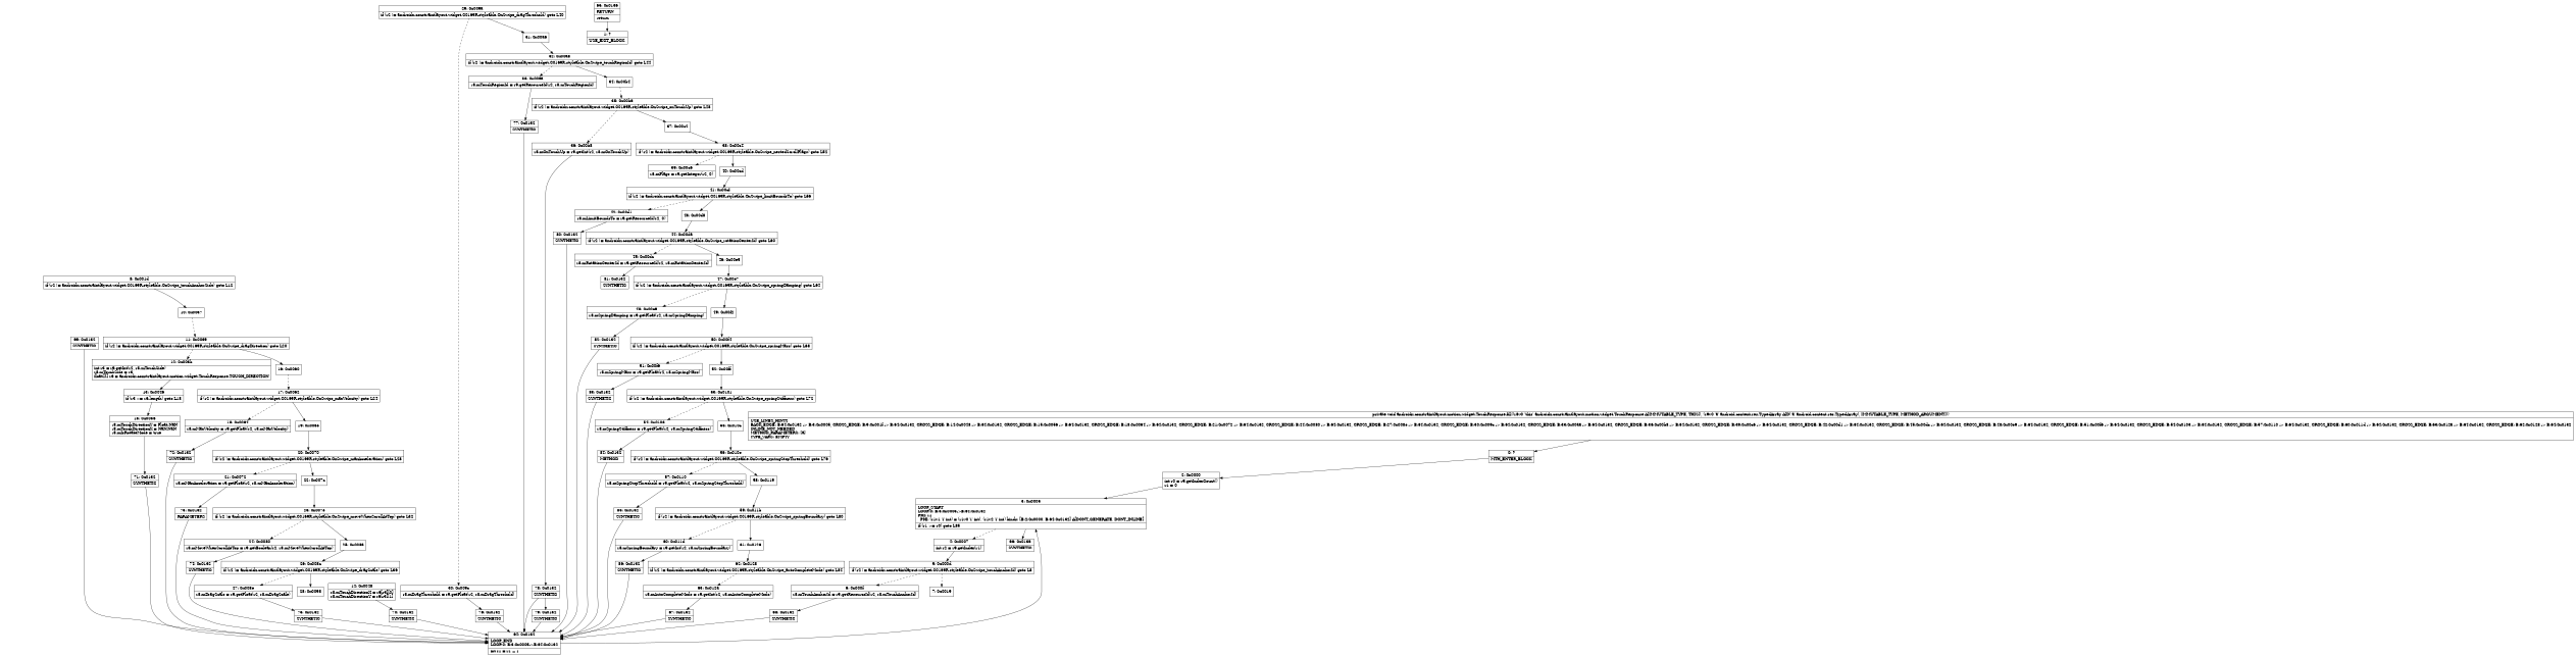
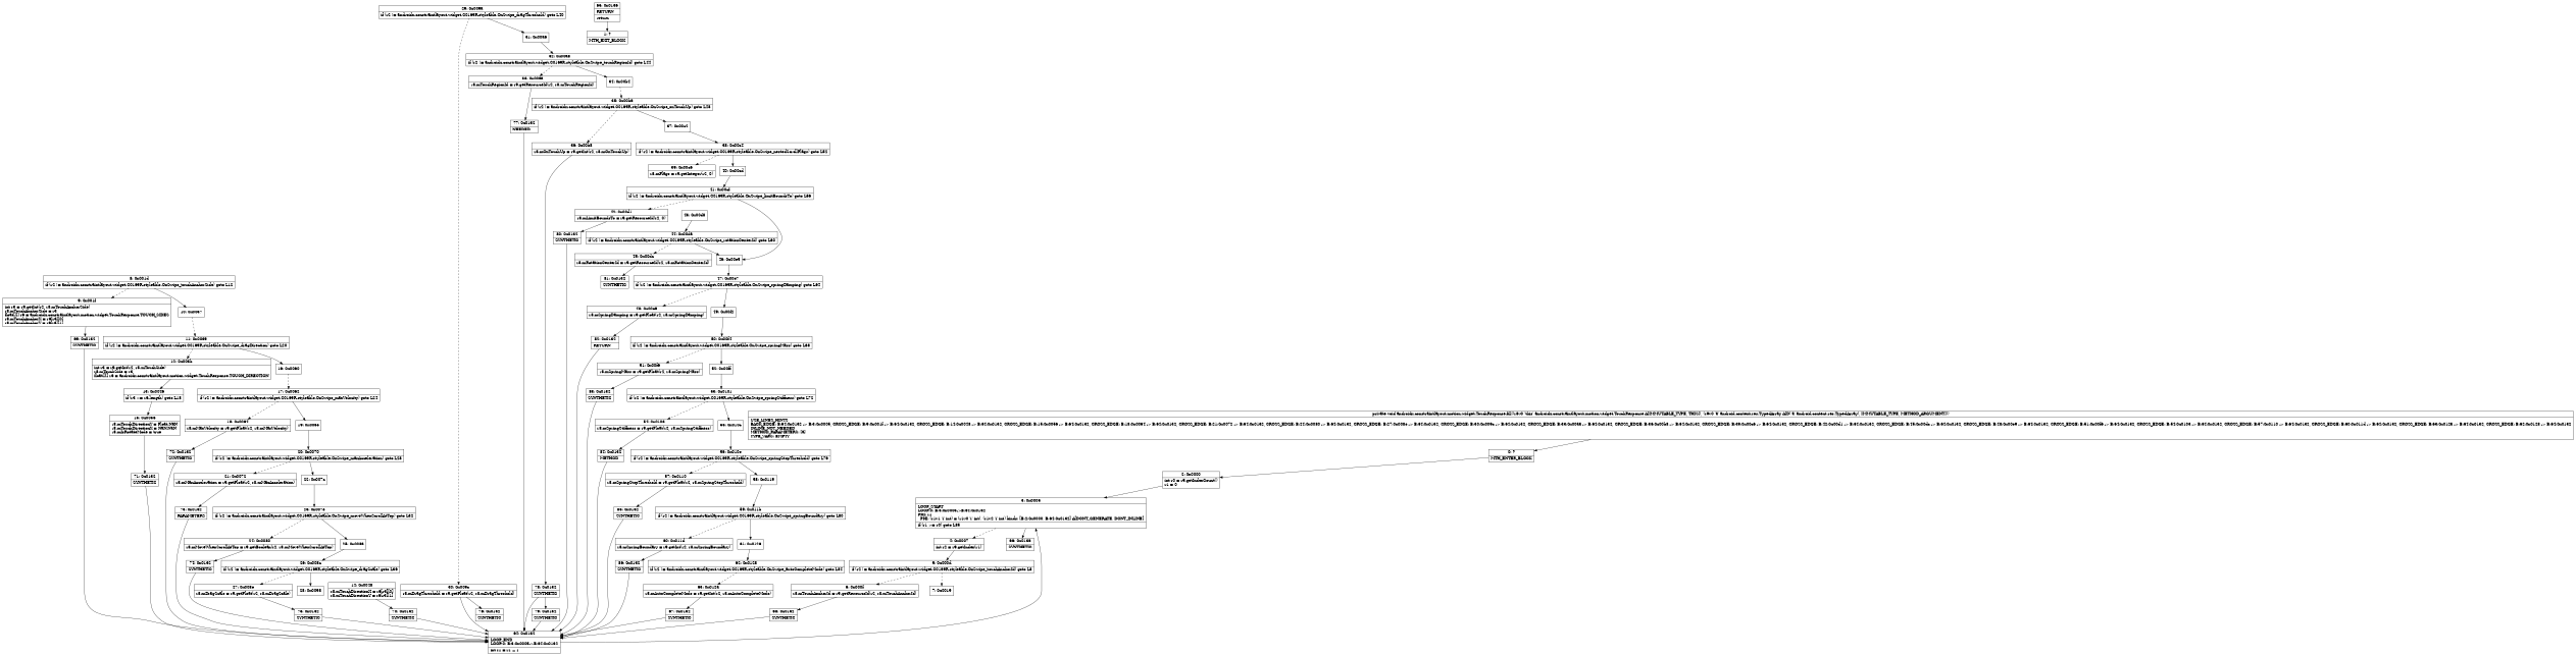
  digraph {
    node [shape=record]
    n1 [label="{0\:\ ?|MTH_ENTER_BLOCK\l}"]
    n2 [label="{2\:\ 0x0000|int r0 = r9.getIndexCount()\lr1 = 0\l}"]
    n3 [label="{3\:\ 0x0005|LOOP_START\lLOOP:0: B:3:0x0005\-\>B:64:0x0132\lPHI: r1 \l  PHI: (r1v1 'i' int) = (r1v0 'i' int), (r1v2 'i' int) binds: [B:2:0x0000, B:64:0x0132] A[DONT_GENERATE, DONT_INLINE]\l|if (r1 \>= r0) goto L85\l}"]
    n4 [label="{4\:\ 0x0007|int r2 = r9.getIndex(r1)\l}"]
    n5 [label="{66\:\ 0x0136|SYNTHETIC\l}"]
    n6 [label="{5\:\ 0x000d|if (r2 != androidx.constraintlayout.widget.C0169R.styleable.OnSwipe_touchAnchorId) goto L8\l}"]
    n7 [label="{6\:\ 0x000f|r8.mTouchAnchorId = r9.getResourceId(r2, r8.mTouchAnchorId)\l}"]
    n8 [label="{7\:\ 0x0019}"]
    n9 [label="{68\:\ 0x0132|SYNTHETIC\l}"]
    n10 [label="{64\:\ 0x0132|LOOP_END\lLOOP:0: B:3:0x0005\-\>B:64:0x0132\l|int r1 = r1 + 1\l}"]
    n11 [label="{8\:\ 0x001d|if (r2 != androidx.constraintlayout.widget.C0169R.styleable.OnSwipe_touchAnchorSide) goto L12\l}"]
+   n12 [label="{9\:\ 0x001f|int r3 = r9.getInt(r2, r8.mTouchAnchorSide)\lr8.mTouchAnchorSide = r3\lfloat[][] r6 = androidx.constraintlayout.motion.widget.TouchResponse.TOUCH_SIDES\lr8.mTouchAnchorX = r6[r3][0]\lr8.mTouchAnchorY = r6[r3][1]\l}"]
    n13 [label="{10\:\ 0x0037}"]
    n14 [label="{69\:\ 0x0132|SYNTHETIC\l}"]
    n15 [label="{11\:\ 0x0039|if (r2 != androidx.constraintlayout.widget.C0169R.styleable.OnSwipe_dragDirection) goto L20\l}"]
    n16 [label="{12\:\ 0x003b|int r3 = r9.getInt(r2, r8.mTouchSide)\lr8.mTouchSide = r3\lfloat[][] r6 = androidx.constraintlayout.motion.widget.TouchResponse.TOUCH_DIRECTION\l}"]
    n17 [label="{16\:\ 0x0060}"]
    n18 [label="{13\:\ 0x0046|if (r3 \>= r6.length) goto L18\l}"]
    n19 [label="{17\:\ 0x0062|if (r2 != androidx.constraintlayout.widget.C0169R.styleable.OnSwipe_maxVelocity) goto L24\l}"]
    n20 [label="{15\:\ 0x0056|r8.mTouchDirectionY = Float.NaN\lr8.mTouchDirectionX = NaN.NaN\lr8.mIsRotateMode = true\l}"]
    n21 [label="{14\:\ 0x0048|r8.mTouchDirectionX = r6[r3][0]\lr8.mTouchDirectionY = r6[r3][1]\l}"]
    n22 [label="{70\:\ 0x0132|SYNTHETIC\l}"]
    n23 [label="{71\:\ 0x0132|SYNTHETIC\l}"]
    n24 [label="{18\:\ 0x0064|r8.mMaxVelocity = r9.getFloat(r2, r8.mMaxVelocity)\l}"]
    n25 [label="{19\:\ 0x006e}"]
    n26 [label="{72\:\ 0x0132|SYNTHETIC\l}"]
    n27 [label="{20\:\ 0x0070|if (r2 != androidx.constraintlayout.widget.C0169R.styleable.OnSwipe_maxAcceleration) goto L28\l}"]
    n28 [label="{21\:\ 0x0072|r8.mMaxAcceleration = r9.getFloat(r2, r8.mMaxAcceleration)\l}"]
    n29 [label="{22\:\ 0x007c}"]
    n30 [label="{73\:\ 0x0132|PARAMETERS\l}"]
    n31 [label="{23\:\ 0x007e|if (r2 != androidx.constraintlayout.widget.C0169R.styleable.OnSwipe_moveWhenScrollAtTop) goto L32\l}"]
    n32 [label="{24\:\ 0x0080|r8.mMoveWhenScrollAtTop = r9.getBoolean(r2, r8.mMoveWhenScrollAtTop)\l}"]
    n33 [label="{25\:\ 0x008a}"]
    n34 [label="{74\:\ 0x0132|SYNTHETIC\l}"]
    n35 [label="{26\:\ 0x008c|if (r2 != androidx.constraintlayout.widget.C0169R.styleable.OnSwipe_dragScale) goto L36\l}"]
    n36 [label="{27\:\ 0x008e|r8.mDragScale = r9.getFloat(r2, r8.mDragScale)\l}"]
    n37 [label="{28\:\ 0x0098}"]
    n38 [label="{75\:\ 0x0132|SYNTHETIC\l}"]
    n39 [label="{29\:\ 0x009a|if (r2 != androidx.constraintlayout.widget.C0169R.styleable.OnSwipe_dragThreshold) goto L40\l}"]
    n40 [label="{30\:\ 0x009c|r8.mDragThreshold = r9.getFloat(r2, r8.mDragThreshold)\l}"]
    n41 [label="{31\:\ 0x00a6}"]
    n42 [label="{76\:\ 0x0132|SYNTHETIC\l}"]
    n43 [label="{32\:\ 0x00a8|if (r2 != androidx.constraintlayout.widget.C0169R.styleable.OnSwipe_touchRegionId) goto L44\l}"]
    n44 [label="{33\:\ 0x00aa|r8.mTouchRegionId = r9.getResourceId(r2, r8.mTouchRegionId)\l}"]
    n45 [label="{34\:\ 0x00b4}"]
-   n46 [label="{77\:\ 0x0132|SYNTHETIC\l}"]
+   n46 [label="{77\:\ 0x0132|NEEDED\l}"]
    n47 [label="{35\:\ 0x00b6|if (r2 != androidx.constraintlayout.widget.C0169R.styleable.OnSwipe_onTouchUp) goto L48\l}"]
    n48 [label="{36\:\ 0x00b8|r8.mOnTouchUp = r9.getInt(r2, r8.mOnTouchUp)\l}"]
    n49 [label="{37\:\ 0x00c2}"]
    n50 [label="{78\:\ 0x0132|SYNTHETIC\l}"]
    n51 [label="{38\:\ 0x00c4|if (r2 != androidx.constraintlayout.widget.C0169R.styleable.OnSwipe_nestedScrollFlags) goto L52\l}"]
    n52 [label="{79\:\ 0x0132|SYNTHETIC\l}"]
    n53 [label="{39\:\ 0x00c6|r8.mFlags = r9.getInteger(r2, 0)\l}"]
    n54 [label="{40\:\ 0x00cd}"]
    n55 [label="{41\:\ 0x00cf|if (r2 != androidx.constraintlayout.widget.C0169R.styleable.OnSwipe_limitBoundsTo) goto L56\l}"]
    n56 [label="{42\:\ 0x00d1|r8.mLimitBoundsTo = r9.getResourceId(r2, 0)\l}"]
    n57 [label="{43\:\ 0x00d8}"]
    n58 [label="{80\:\ 0x0132|SYNTHETIC\l}"]
    n59 [label="{44\:\ 0x00da|if (r2 != androidx.constraintlayout.widget.C0169R.styleable.OnSwipe_rotationCenterId) goto L60\l}"]
    n60 [label="{45\:\ 0x00dc|r8.mRotationCenterId = r9.getResourceId(r2, r8.mRotationCenterId)\l}"]
    n61 [label="{46\:\ 0x00e5}"]
    n62 [label="{81\:\ 0x0132|SYNTHETIC\l}"]
    n63 [label="{47\:\ 0x00e7|if (r2 != androidx.constraintlayout.widget.C0169R.styleable.OnSwipe_springDamping) goto L64\l}"]
    n64 [label="{48\:\ 0x00e9|r8.mSpringDamping = r9.getFloat(r2, r8.mSpringDamping)\l}"]
    n65 [label="{49\:\ 0x00f2}"]
-   n66 [label="{82\:\ 0x0132|SYNTHETIC\l}"]
+   n66 [label="{82\:\ 0x0132|RETURN\l}"]
    n67 [label="{50\:\ 0x00f4|if (r2 != androidx.constraintlayout.widget.C0169R.styleable.OnSwipe_springMass) goto L68\l}"]
    n68 [label="{51\:\ 0x00f6|r8.mSpringMass = r9.getFloat(r2, r8.mSpringMass)\l}"]
    n69 [label="{52\:\ 0x00ff}"]
    n70 [label="{83\:\ 0x0132|SYNTHETIC\l}"]
    n71 [label="{53\:\ 0x0101|if (r2 != androidx.constraintlayout.widget.C0169R.styleable.OnSwipe_springStiffness) goto L72\l}"]
    n72 [label="{54\:\ 0x0103|r8.mSpringStiffness = r9.getFloat(r2, r8.mSpringStiffness)\l}"]
    n73 [label="{55\:\ 0x010c}"]
    n74 [label="{84\:\ 0x0132|METHOD\l}"]
    n75 [label="{56\:\ 0x010e|if (r2 != androidx.constraintlayout.widget.C0169R.styleable.OnSwipe_springStopThreshold) goto L76\l}"]
    n76 [label="{57\:\ 0x0110|r8.mSpringStopThreshold = r9.getFloat(r2, r8.mSpringStopThreshold)\l}"]
    n77 [label="{58\:\ 0x0119}"]
    n78 [label="{85\:\ 0x0132|SYNTHETIC\l}"]
    n79 [label="{59\:\ 0x011b|if (r2 != androidx.constraintlayout.widget.C0169R.styleable.OnSwipe_springBoundary) goto L80\l}"]
    n80 [label="{60\:\ 0x011d|r8.mSpringBoundary = r9.getInt(r2, r8.mSpringBoundary)\l}"]
    n81 [label="{61\:\ 0x0126}"]
    n82 [label="{86\:\ 0x0132|SYNTHETIC\l}"]
    n83 [label="{62\:\ 0x0128|if (r2 != androidx.constraintlayout.widget.C0169R.styleable.OnSwipe_autoCompleteMode) goto L84\l}"]
    n84 [label="{63\:\ 0x012a|r8.mAutoCompleteMode = r9.getInt(r2, r8.mAutoCompleteMode)\l}"]
    n85 [label="{67\:\ 0x0132|SYNTHETIC\l}"]
    n86 [label="{65\:\ 0x0136|RETURN\l|return\l}"]
-   n87 [label="{1\:\ ?|USE_EXIT_BLOCK\l}"]
+   n87 [label="{1\:\ ?|MTH_EXIT_BLOCK\l}"]
    n88 [label="{private void androidx.constraintlayout.motion.widget.TouchResponse.fill((r8v0 'this' androidx.constraintlayout.motion.widget.TouchResponse A[IMMUTABLE_TYPE, THIS]), (r9v0 'a' android.content.res.TypedArray A[D('a' android.content.res.TypedArray), IMMUTABLE_TYPE, METHOD_ARGUMENT]))  | USE_LINES_HINTS\lBACK_EDGE: B:64:0x0132 \-\> B:3:0x0005, CROSS_EDGE: B:9:0x001f \-\> B:64:0x0132, CROSS_EDGE: B:14:0x0048 \-\> B:64:0x0132, CROSS_EDGE: B:15:0x0056 \-\> B:64:0x0132, CROSS_EDGE: B:18:0x0064 \-\> B:64:0x0132, CROSS_EDGE: B:21:0x0072 \-\> B:64:0x0132, CROSS_EDGE: B:24:0x0080 \-\> B:64:0x0132, CROSS_EDGE: B:27:0x008e \-\> B:64:0x0132, CROSS_EDGE: B:30:0x009c \-\> B:64:0x0132, CROSS_EDGE: B:33:0x00aa \-\> B:64:0x0132, CROSS_EDGE: B:36:0x00b8 \-\> B:64:0x0132, CROSS_EDGE: B:39:0x00c6 \-\> B:64:0x0132, CROSS_EDGE: B:42:0x00d1 \-\> B:64:0x0132, CROSS_EDGE: B:45:0x00dc \-\> B:64:0x0132, CROSS_EDGE: B:48:0x00e9 \-\> B:64:0x0132, CROSS_EDGE: B:51:0x00f6 \-\> B:64:0x0132, CROSS_EDGE: B:54:0x0103 \-\> B:64:0x0132, CROSS_EDGE: B:57:0x0110 \-\> B:64:0x0132, CROSS_EDGE: B:60:0x011d \-\> B:64:0x0132, CROSS_EDGE: B:63:0x012a \-\> B:64:0x0132, CROSS_EDGE: B:62:0x0128 \-\> B:64:0x0132\lINLINE_NOT_NEEDED\lMETHOD_PARAMETERS: [a]\lTYPE_VARS: EMPTY\l}"]
    n1 -> n2
    n2 -> n3
    n3 -> n4 [style=dashed]
    n3 -> n5
    n4 -> n6
    n6 -> n7 [style=dashed]
    n6 -> n8 [style=dashed]
    n7 -> n9
    n9 -> n10
    n10 -> n3
+   n11 -> n12 [style=dashed]
    n11 -> n13
+   n12 -> n14
    n13 -> n15 [style=dashed]
    n14 -> n10
    n15 -> n16 [style=dashed]
    n15 -> n17
    n16 -> n18
    n17 -> n19 [style=dashed]
    n18 -> n20
    n19 -> n24 [style=dashed]
    n19 -> n25
    n20 -> n23
    n21 -> n22
    n22 -> n10
    n23 -> n10
    n24 -> n26
    n25 -> n27
    n26 -> n10
    n27 -> n28 [style=dashed]
    n27 -> n29
    n28 -> n30
    n29 -> n31
    n30 -> n10
    n31 -> n32 [style=dashed]
    n31 -> n33
    n32 -> n34
    n33 -> n35
    n34 -> n10
    n35 -> n36 [style=dashed]
    n35 -> n37
    n36 -> n38
    n38 -> n10
    n39 -> n40 [style=dashed]
    n39 -> n41
    n40 -> n42
    n41 -> n43
-   n42 -> n10
+   n40 -> n10
    n43 -> n44 [style=dashed]
    n43 -> n45
    n44 -> n46
    n45 -> n47 [style=dashed]
    n46 -> n10
    n47 -> n48 [style=dashed]
    n47 -> n49
    n48 -> n50
    n49 -> n51
    n50 -> n10
    n50 -> n52
    n51 -> n53 [style=dashed]
    n51 -> n54
    n52 -> n10
    n54 -> n55
    n55 -> n56 [style=dashed]
-   n55 -> n57
+   n55 -> n61
    n56 -> n58
    n57 -> n59
    n58 -> n10
    n59 -> n60 [style=dashed]
    n59 -> n61
    n60 -> n62
    n61 -> n63
    n63 -> n64 [style=dashed]
    n63 -> n65
    n64 -> n66
    n65 -> n67
    n66 -> n10
    n67 -> n68 [style=dashed]
    n67 -> n69
    n68 -> n70
    n69 -> n71
    n70 -> n10
    n71 -> n72 [style=dashed]
    n71 -> n73
    n72 -> n74
    n73 -> n75
    n74 -> n10
    n75 -> n76 [style=dashed]
    n75 -> n77
    n76 -> n78
    n77 -> n79
    n78 -> n10
    n79 -> n80 [style=dashed]
    n79 -> n81
    n80 -> n82
    n81 -> n83
    n82 -> n10
    n83 -> n84 [style=dashed]
    n84 -> n85
    n85 -> n10
    n86 -> n87
    n88 -> n1
  }
